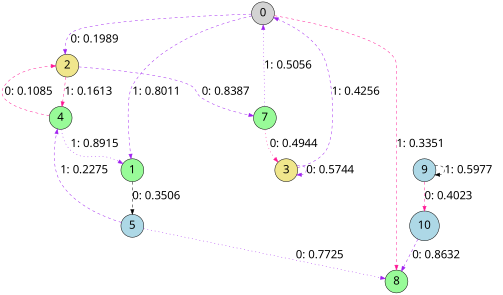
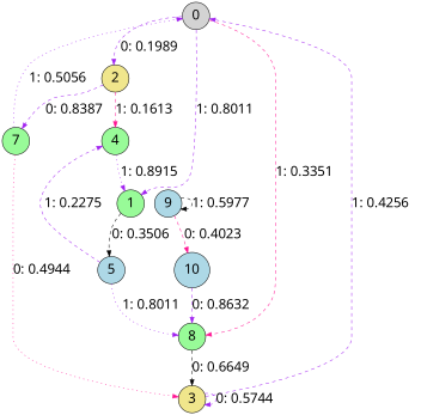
  digraph {
    fontname="Noto Sans"
    node [fillcolor=palegreen fontname="Noto Sans" fontsize=24 shape=circle style=filled]
    edge [color=purple fontname="Noto Sans" fontsize=24 style=dashed]
    0 [fillcolor=lightgrey]
    2 [fillcolor=khaki]
    1
    8
    7
    4
    5 [fillcolor=lightblue]
    3 [fillcolor=khaki]
    10 [fillcolor=lightblue]
    9 [fillcolor=lightblue]
    0 -> 2 [label="0: 0.1989   "]
    0 -> 1 [label="1: 0.8011   "]
    0 -> 8 [color=deeppink label="1: 0.3351   "]
    2 -> 7 [label="0: 0.8387   "]
    2 -> 4 [color=deeppink label="1: 0.1613   "]
    1 -> 5 [color=black label="0: 0.3506   "]
+   8 -> 3 [color=black label="0: 0.6649   "]
    7 -> 0 [label="1: 0.5056   " style=dotted]
    7 -> 3 [color=deeppink label="0: 0.4944   " style=dotted]
-   4 -> 2 [color=deeppink label="0: 0.1085   "]
    4 -> 1 [label="1: 0.8915   " style=dotted]
-   5 -> 8 [label="0: 0.7725   " style=dotted]
+   5 -> 8 [label="1: 0.8011   " style=dotted]
    5 -> 4 [label="1: 0.2275   "]
    3 -> 0 [label="1: 0.4256   "]
    3 -> 3 [label="0: 0.5744   "]
    10 -> 8 [label="0: 0.8632   "]
    9 -> 10 [color=deeppink label="0: 0.4023   "]
    9 -> 9 [color=black label="1: 0.5977   "]
  }
